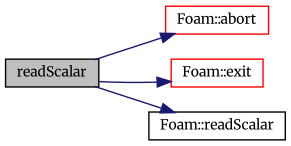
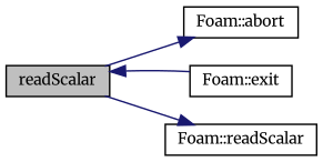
  digraph {
    fontname=Merriweather
    rankdir=LR
    node [color=black fontname=Merriweather fontsize=10 shape=record]
    edge [color=midnightblue fontname=Merriweather fontsize=10 labelfontname=FreeSans labelfontsize=10 style=solid]
    n1 [fillcolor=grey75 fontcolor=black height=0.2 label=readScalar style=filled width=0.4]
-   n2 [color=red height=0.2 label="Foam::abort" width=0.4]
-   n3 [color=red height=0.2 label="Foam::exit" width=0.4]
+   n2 [height=0.2 label="Foam::abort" width=0.4]
+   n3 [height=0.2 label="Foam::exit" width=0.4]
    n4 [height=0.2 label="Foam::readScalar" width=0.4]
    n1 -> n2
-   n1 -> n3
+   n3 -> n1
    n1 -> n4
  }
